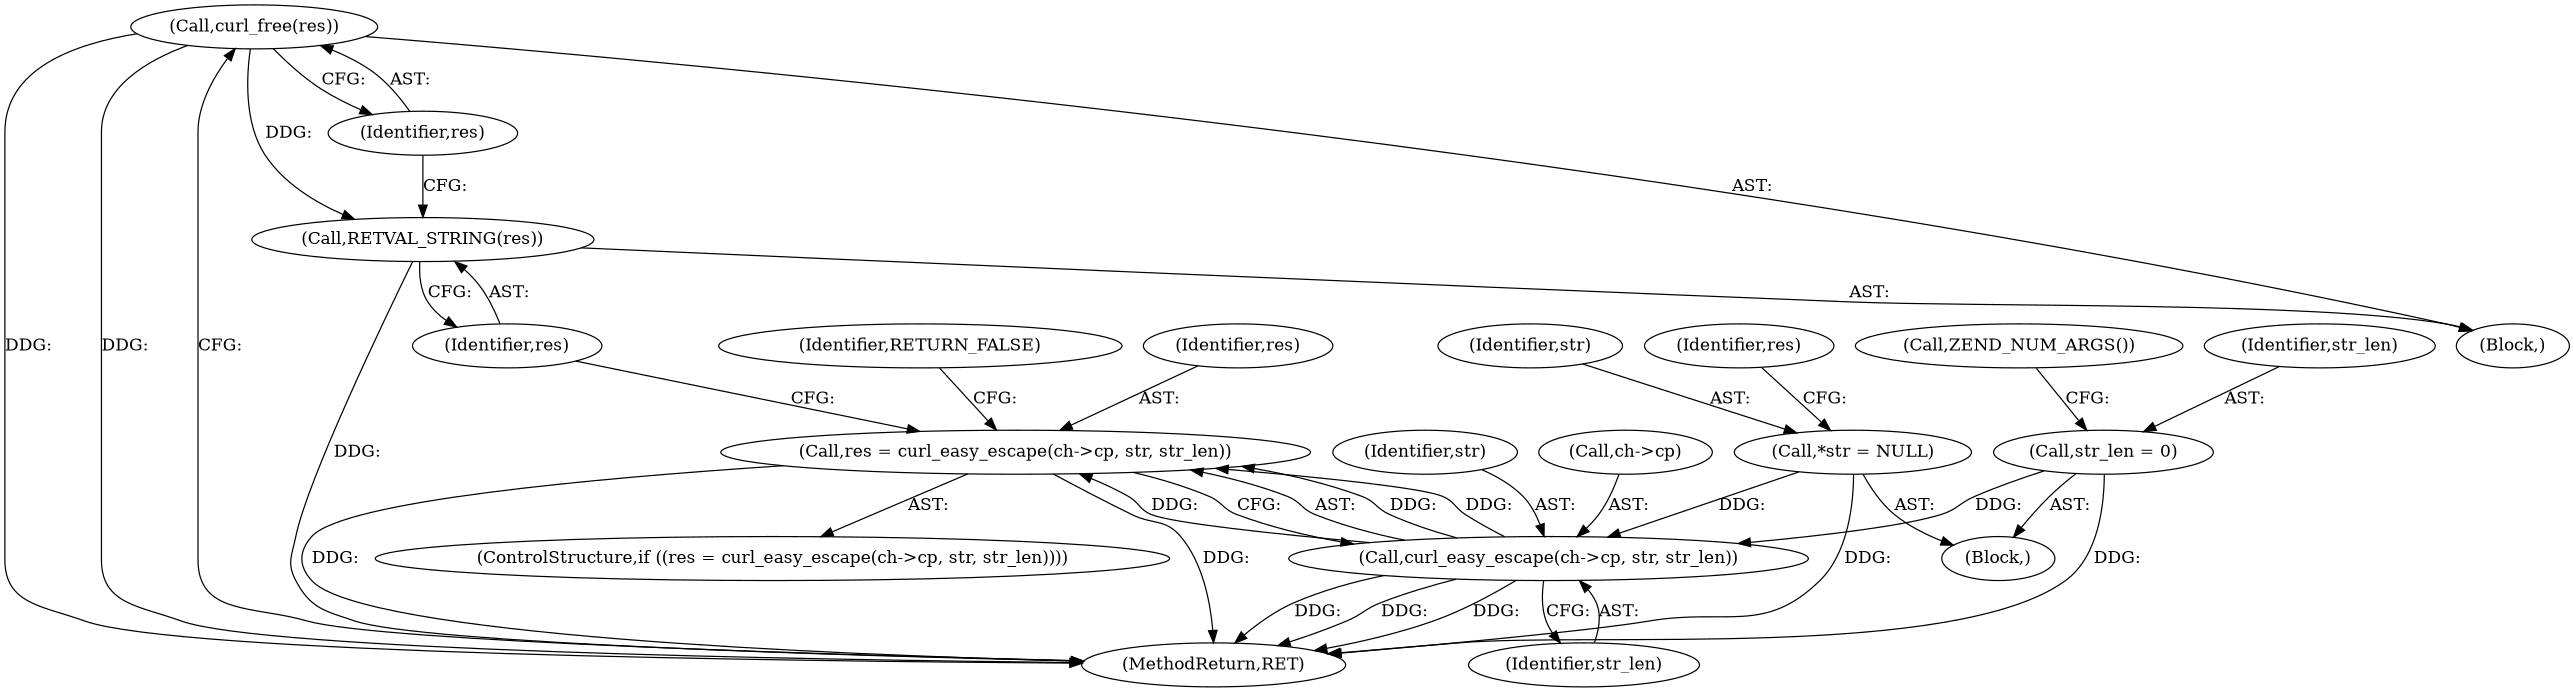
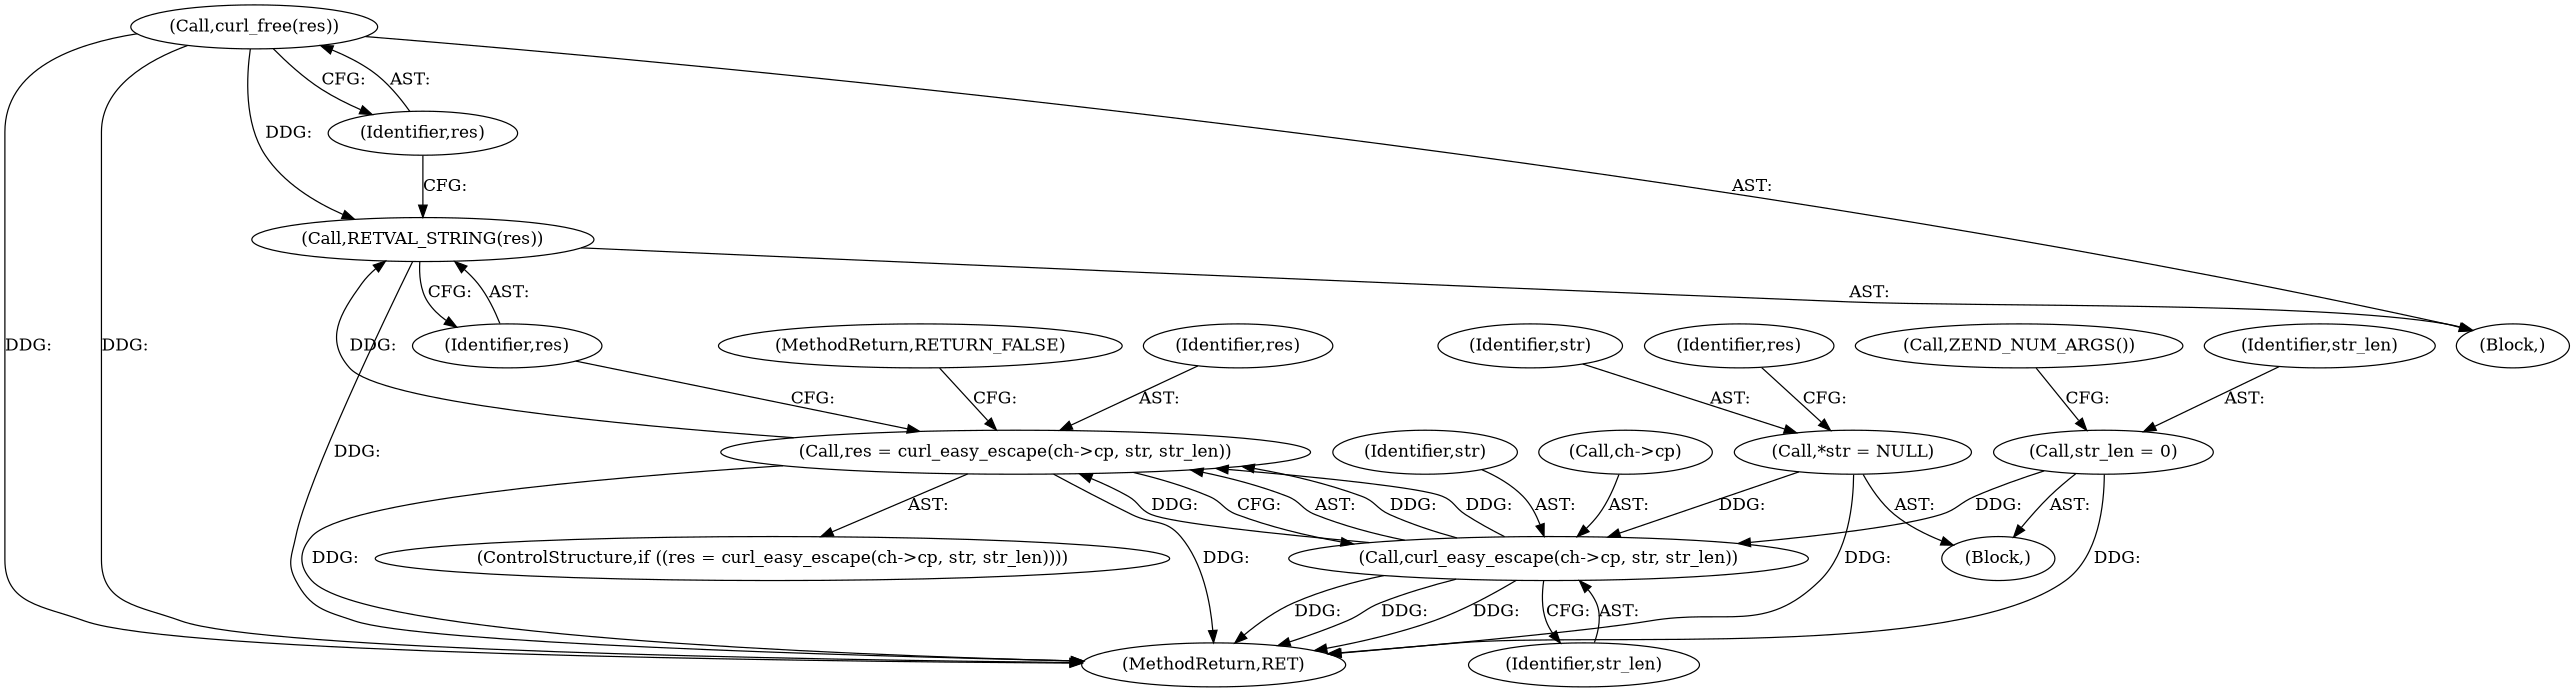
  digraph {
    n1 [label="(Call,curl_free(res))"]
    n2 [label="(Identifier,res)"]
    n3 [label="(MethodReturn,RET)"]
    n4 [label="(Block,)"]
    n5 [label="(Call,RETVAL_STRING(res))"]
    n6 [label="(Identifier,res)"]
    n7 [label="(Call,res = curl_easy_escape(ch->cp, str, str_len))"]
    n8 [label="(Call,curl_easy_escape(ch->cp, str, str_len))"]
    n9 [label="(ControlStructure,if ((res = curl_easy_escape(ch->cp, str, str_len))))"]
    n10 [label="(Identifier,str_len)"]
    n11 [label="(Call,*str = NULL)"]
    n12 [label="(Block,)"]
    n13 [label="(Call,str_len = 0)"]
    n14 [label="(Identifier,str)"]
    n15 [label="(Call,ch->cp)"]
    n16 [label="(Identifier,str)"]
-   n17 [label="(Identifier,RETURN_FALSE)"]
+   n17 [label="(MethodReturn,RETURN_FALSE)"]
    n18 [label="(Call,ZEND_NUM_ARGS())"]
    n19 [label="(Identifier,res)"]
    n20 [label="(Identifier,res)"]
    n21 [label="(Identifier,str_len)"]
    n1 -> n2 [label="CFG: "]
    n1 -> n3 [label="DDG: "]
    n1 -> n3 [label="DDG: "]
    n1 -> n4 [label="AST: "]
    n1 -> n5 [label="DDG: "]
    n2 -> n1 [label="AST: "]
    n2 -> n5 [label="CFG: "]
-   n3 -> n1 [label="CFG: "]
    n5 -> n3 [label="DDG: "]
    n5 -> n4 [label="AST: "]
    n5 -> n6 [label="CFG: "]
    n6 -> n5 [label="AST: "]
    n6 -> n7 [label="CFG: "]
    n7 -> n3 [label="DDG: "]
    n7 -> n3 [label="DDG: "]
+   n7 -> n5 [label="DDG: "]
    n7 -> n8 [label="CFG: "]
    n7 -> n9 [label="AST: "]
    n8 -> n3 [label="DDG: "]
    n8 -> n3 [label="DDG: "]
    n8 -> n3 [label="DDG: "]
    n8 -> n7 [label="AST: "]
    n8 -> n7 [label="DDG: "]
    n8 -> n7 [label="DDG: "]
    n8 -> n7 [label="DDG: "]
    n8 -> n10 [label="CFG: "]
    n10 -> n8 [label="AST: "]
    n11 -> n3 [label="DDG: "]
    n11 -> n8 [label="DDG: "]
    n11 -> n12 [label="AST: "]
    n13 -> n3 [label="DDG: "]
    n13 -> n8 [label="DDG: "]
    n13 -> n12 [label="AST: "]
    n14 -> n8 [label="AST: "]
    n15 -> n8 [label="AST: "]
    n16 -> n11 [label="AST: "]
    n17 -> n7 [label="CFG: "]
    n18 -> n13 [label="CFG: "]
    n19 -> n11 [label="CFG: "]
    n20 -> n7 [label="AST: "]
    n21 -> n13 [label="AST: "]
  }
